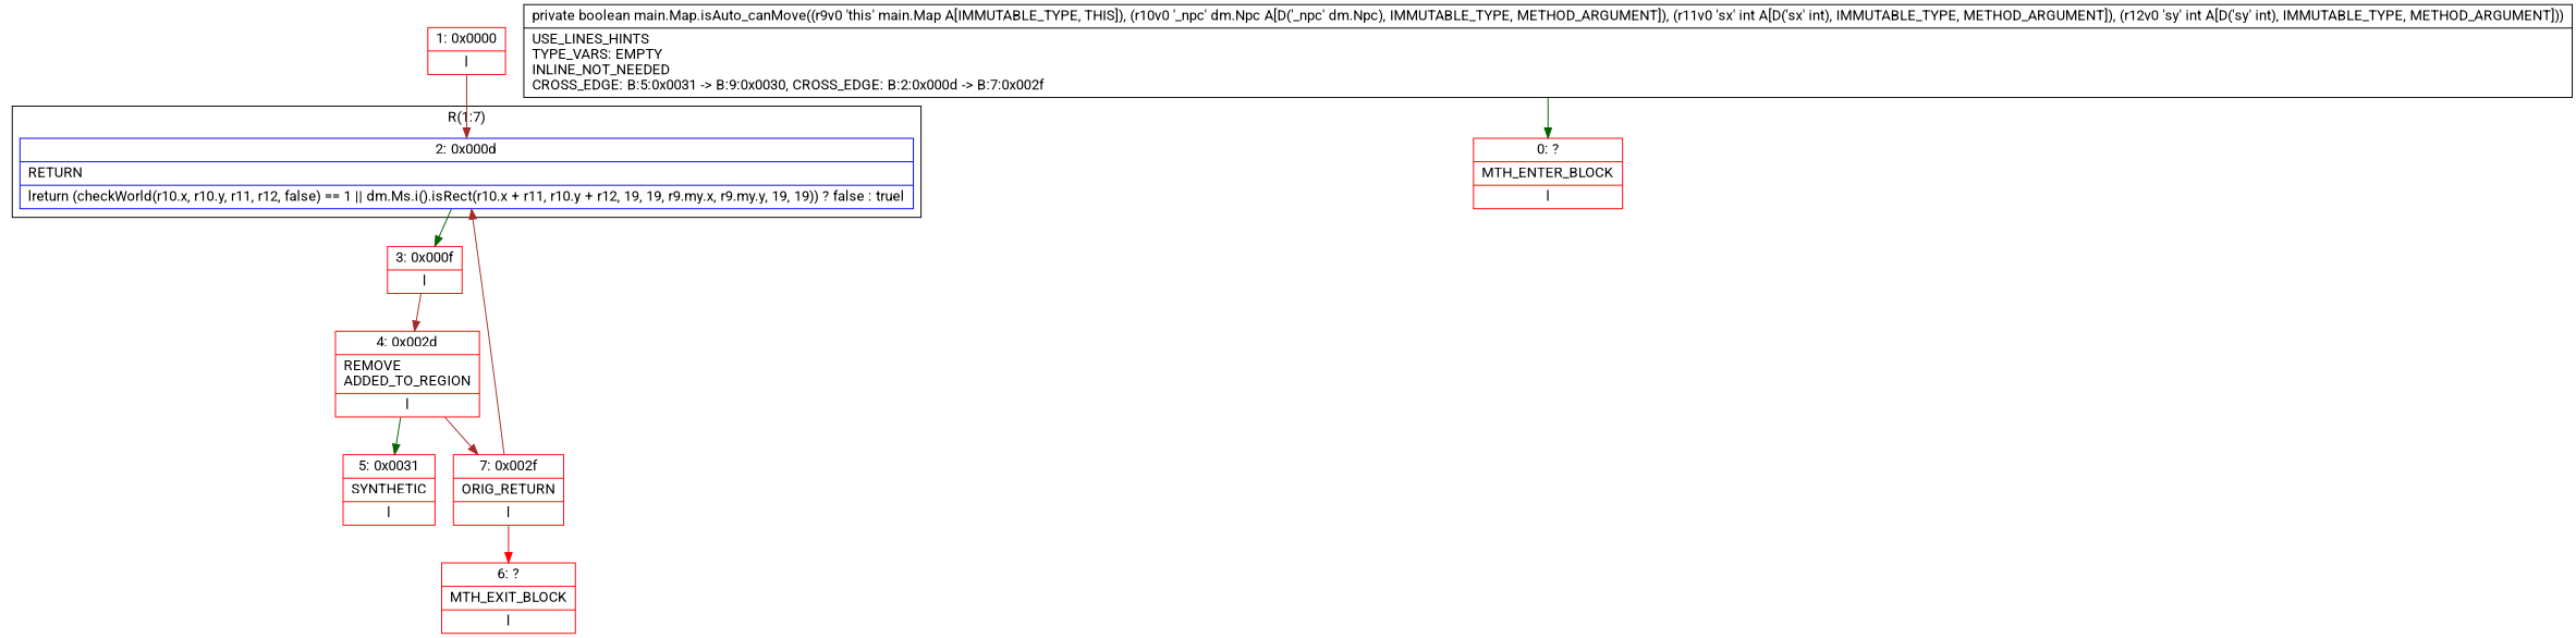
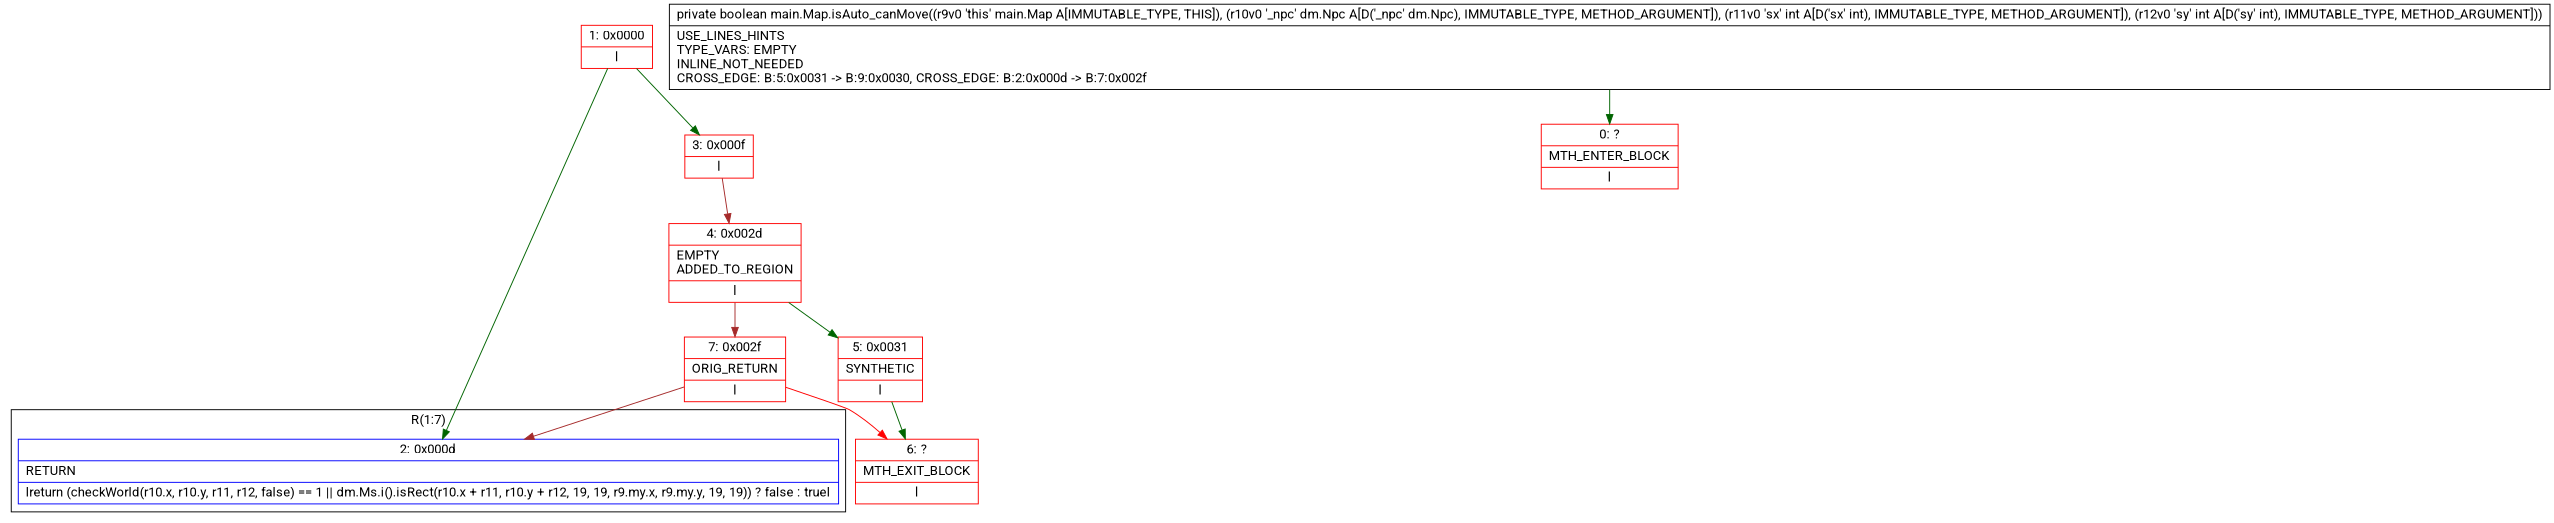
  digraph {
    fontname=Roboto
    node [color=red fontname=Roboto shape=record]
    edge [color=darkgreen fontname=Roboto]
    n1 [color=blue label="{2\:\ 0x000d|RETURN\l|lreturn (checkWorld(r10.x, r10.y, r11, r12, false) == 1 \|\| dm.Ms.i().isRect(r10.x + r11, r10.y + r12, 19, 19, r9.my.x, r9.my.y, 19, 19)) ? false : truel}"]
    n2 [label="{3\:\ 0x000f|l}"]
-   n3 [label="{4\:\ 0x002d|REMOVE\lADDED_TO_REGION\l|l}"]
+   n3 [label="{4\:\ 0x002d|EMPTY\lADDED_TO_REGION\l|l}"]
    n4 [label="{7\:\ 0x002f|ORIG_RETURN\l|l}"]
    n5 [label="{6\:\ ?|MTH_EXIT_BLOCK\l|l}"]
    n6 [label="{0\:\ ?|MTH_ENTER_BLOCK\l|l}"]
    n7 [label="{1\:\ 0x0000|l}"]
    n8 [label="{5\:\ 0x0031|SYNTHETIC\l|l}"]
    n9 [label="{private boolean main.Map.isAuto_canMove((r9v0 'this' main.Map A[IMMUTABLE_TYPE, THIS]), (r10v0 '_npc' dm.Npc A[D('_npc' dm.Npc), IMMUTABLE_TYPE, METHOD_ARGUMENT]), (r11v0 'sx' int A[D('sx' int), IMMUTABLE_TYPE, METHOD_ARGUMENT]), (r12v0 'sy' int A[D('sy' int), IMMUTABLE_TYPE, METHOD_ARGUMENT]))  | USE_LINES_HINTS\lTYPE_VARS: EMPTY\lINLINE_NOT_NEEDED\lCROSS_EDGE: B:5:0x0031 \-\> B:9:0x0030, CROSS_EDGE: B:2:0x000d \-\> B:7:0x002f\l}" color=""]
    subgraph cluster_1 {
      label="R(1:7)"
      n1
    }
-   n1 -> n2
+   n7 -> n2
    n2 -> n3 [color=brown]
    n3 -> n4 [color=brown]
    n3 -> n8
    n4 -> n1 [color=brown]
    n4 -> n5 [color=red]
-   n7 -> n1 [color=brown]
+   n7 -> n1
+   n8 -> n5
    n9 -> n6
  }
